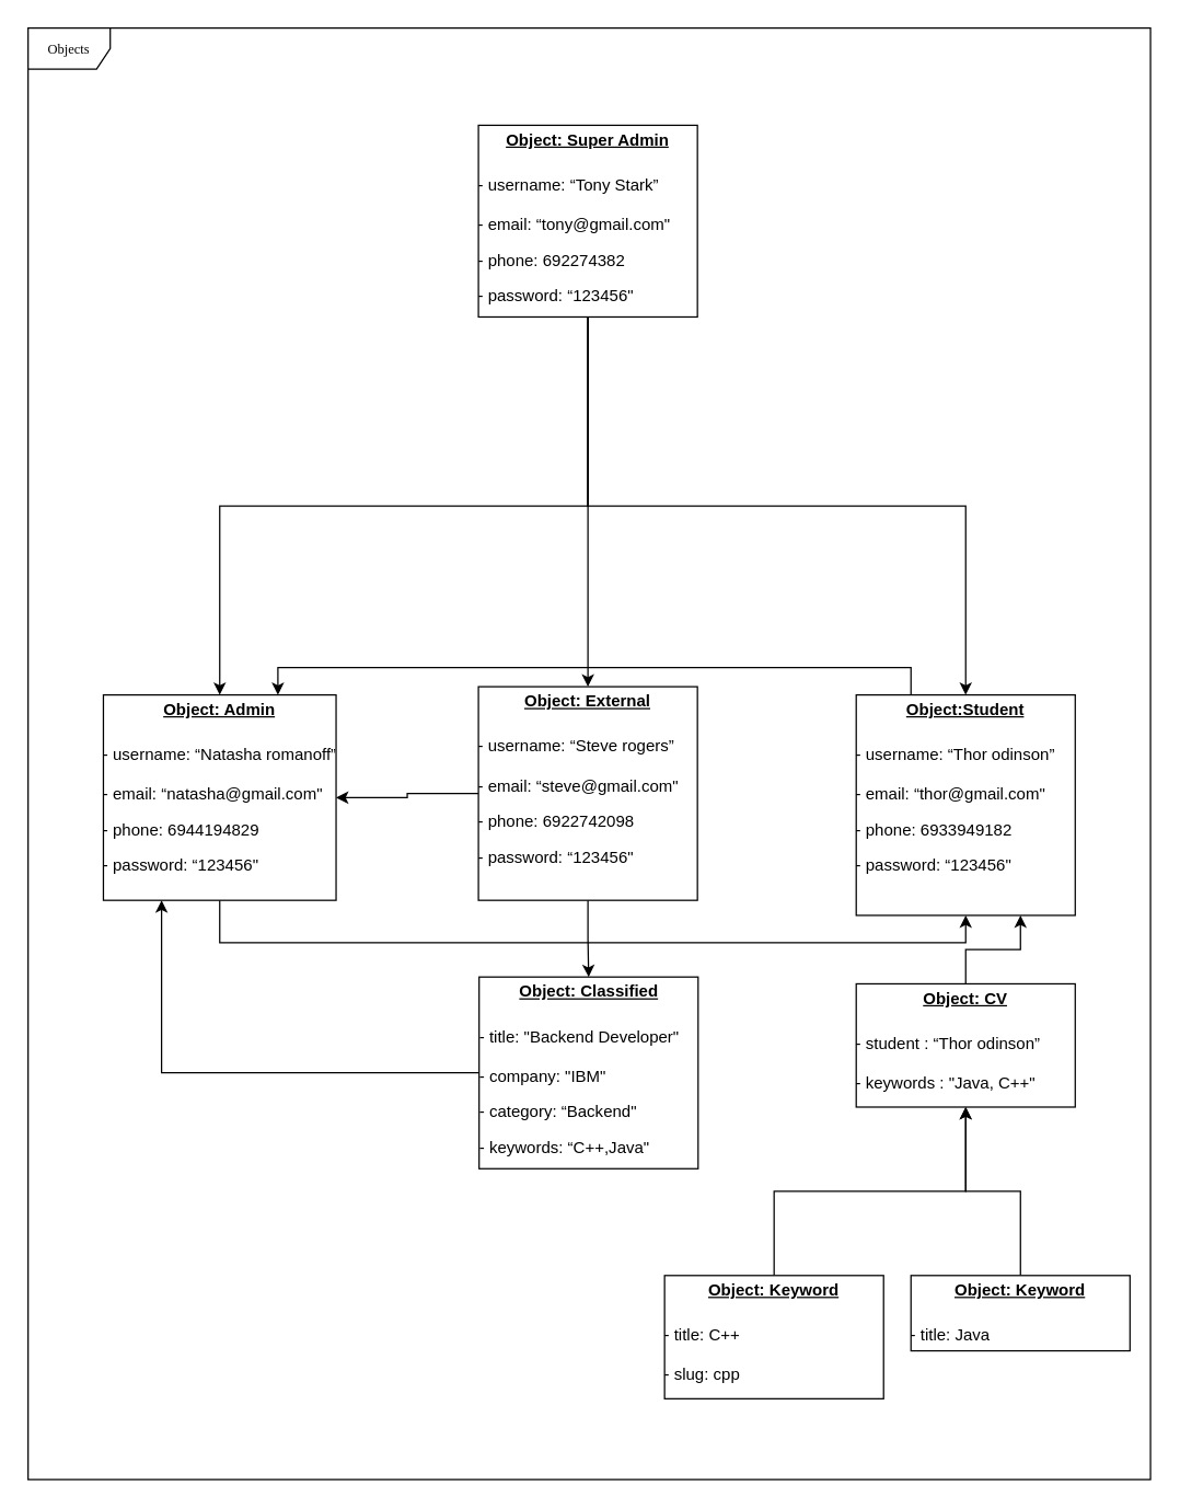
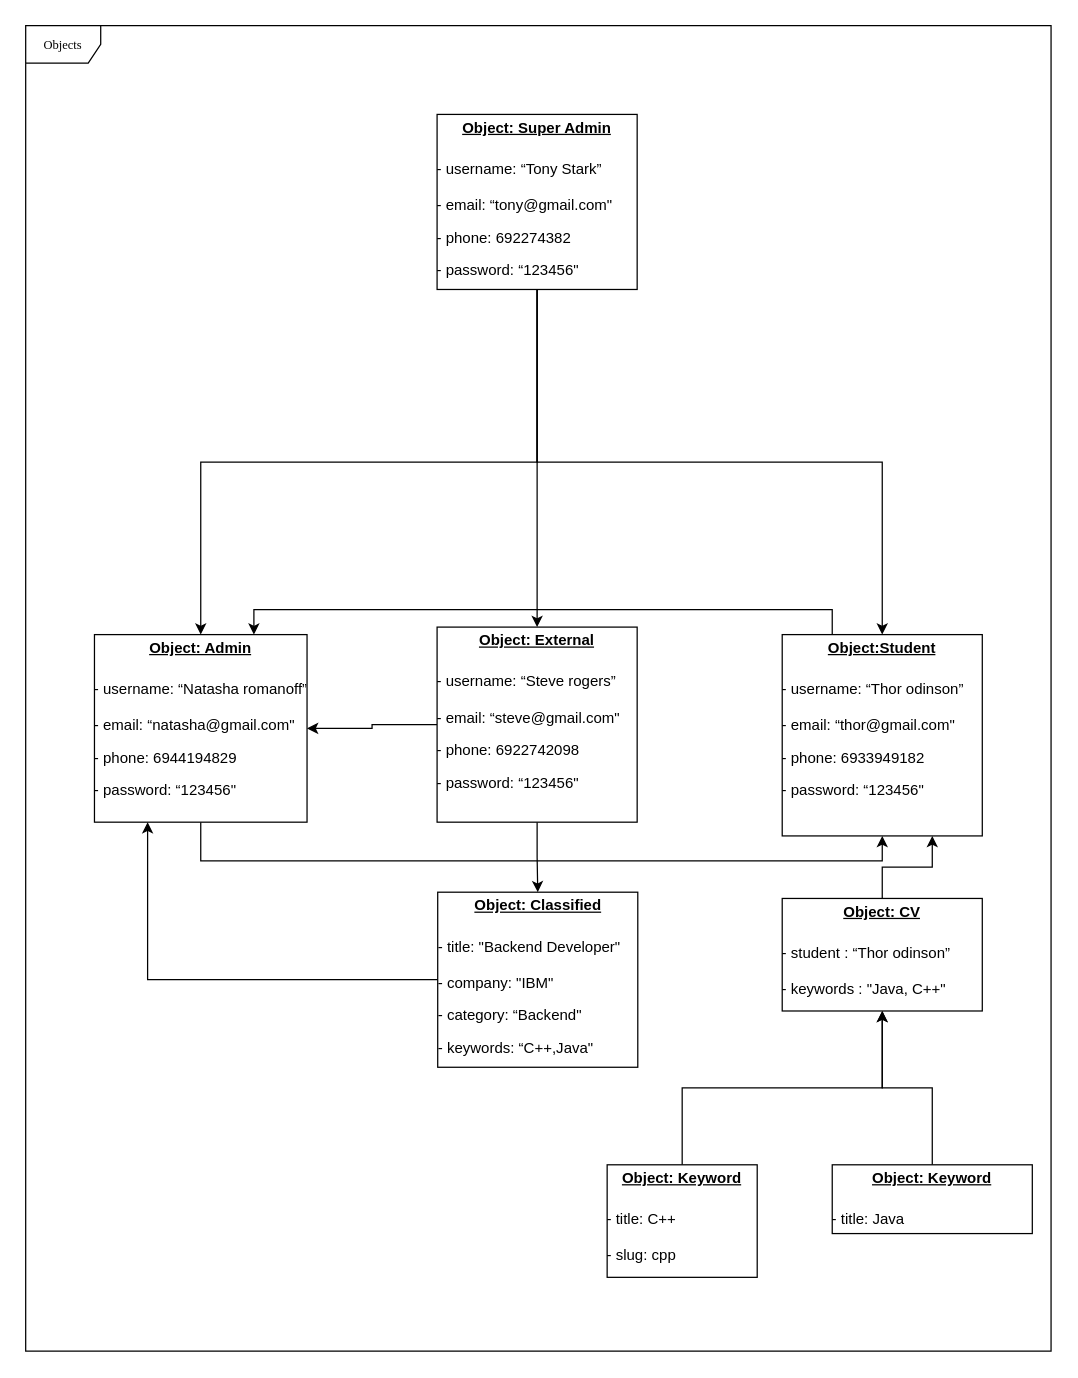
  <mxCell id="0" />
  <mxCell id="1" parent="0" />
  <mxCell id="2" value="Objects" style="shape=umlFrame;whiteSpace=wrap;html=1;rounded=0;shadow=0;comic=0;labelBackgroundColor=none;strokeColor=#000000;strokeWidth=1;fillColor=#ffffff;fontFamily=Verdana;fontSize=10;fontColor=#000000;align=center;" parent="1" vertex="1"><mxGeometry x="20" y="20" width="820" height="1060" as="geometry" /></mxCell>
  <mxCell id="3" style="edgeStyle=orthogonalEdgeStyle;rounded=0;orthogonalLoop=1;jettySize=auto;html=1;entryX=0.5;entryY=0;entryDx=0;entryDy=0;" edge="1" parent="1" source="6" target="11"><mxGeometry relative="1" as="geometry" /></mxCell>
  <mxCell id="4" style="edgeStyle=orthogonalEdgeStyle;rounded=0;orthogonalLoop=1;jettySize=auto;html=1;exitX=0.5;exitY=1;exitDx=0;exitDy=0;entryX=0.5;entryY=0;entryDx=0;entryDy=0;" edge="1" parent="1" source="6" target="13"><mxGeometry relative="1" as="geometry" /></mxCell>
  <mxCell id="5" style="edgeStyle=orthogonalEdgeStyle;rounded=0;orthogonalLoop=1;jettySize=auto;html=1;exitX=0.5;exitY=1;exitDx=0;exitDy=0;entryX=0.5;entryY=0;entryDx=0;entryDy=0;" edge="1" parent="1" source="6" target="8"><mxGeometry relative="1" as="geometry" /></mxCell>
  <mxCell id="6" value="&lt;p style=&quot;margin: 0px ; margin-top: 4px ; text-align: center ; text-decoration: underline&quot;&gt;&lt;b&gt;Object: Super Admin&lt;/b&gt;&lt;/p&gt;&lt;p style=&quot;margin: 0px ; margin-top: 4px ; text-align: center ; text-decoration: underline&quot;&gt;&lt;b&gt;&lt;br&gt;&lt;/b&gt;&lt;/p&gt;&lt;span&gt;- username: “Tony Stark”&lt;br&gt;&lt;/span&gt;&lt;span&gt;&lt;br&gt;- email: “tony@gmail.com&quot;&lt;/span&gt;&lt;br&gt;&lt;p&gt;&lt;span&gt;- phone: 692274382&lt;/span&gt;&lt;br&gt;&lt;/p&gt;&lt;p&gt;&lt;span&gt;- password: “123456&quot;&lt;/span&gt;&lt;span&gt;&lt;br&gt;&lt;/span&gt;&lt;/p&gt;&lt;p&gt;&lt;span&gt;&lt;br&gt;&lt;/span&gt;&lt;/p&gt;" style="verticalAlign=top;align=left;overflow=fill;fontSize=12;fontFamily=Helvetica;html=1;" vertex="1" parent="1"><mxGeometry x="349" y="91" width="160" height="140" as="geometry" /></mxCell>
  <mxCell id="7" style="edgeStyle=orthogonalEdgeStyle;rounded=0;orthogonalLoop=1;jettySize=auto;html=1;exitX=0.5;exitY=1;exitDx=0;exitDy=0;entryX=0.5;entryY=1;entryDx=0;entryDy=0;" edge="1" parent="1" source="8" target="13"><mxGeometry relative="1" as="geometry" /></mxCell>
  <mxCell id="8" value="&lt;p style=&quot;margin: 0px ; margin-top: 4px ; text-align: center ; text-decoration: underline&quot;&gt;&lt;b&gt;Object: Admin&lt;/b&gt;&lt;/p&gt;&lt;p style=&quot;margin: 0px ; margin-top: 4px ; text-align: center ; text-decoration: underline&quot;&gt;&lt;b&gt;&lt;br&gt;&lt;/b&gt;&lt;/p&gt;&lt;span&gt;- username: “Natasha romanoff”&lt;br&gt;&lt;/span&gt;&lt;span&gt;&lt;br&gt;- email: “natasha@gmail.com&quot;&lt;/span&gt;&lt;br&gt;&lt;p&gt;&lt;span&gt;- phone: 6944194829&lt;/span&gt;&lt;br&gt;&lt;/p&gt;&lt;p&gt;&lt;span&gt;- password: “123456&quot;&lt;/span&gt;&lt;span&gt;&lt;br&gt;&lt;/span&gt;&lt;/p&gt;&lt;p&gt;&lt;span&gt;&lt;br&gt;&lt;/span&gt;&lt;/p&gt;" style="verticalAlign=top;align=left;overflow=fill;fontSize=12;fontFamily=Helvetica;html=1;" vertex="1" parent="1"><mxGeometry x="75" y="507" width="170" height="150" as="geometry" /></mxCell>
  <mxCell id="9" style="edgeStyle=orthogonalEdgeStyle;rounded=0;orthogonalLoop=1;jettySize=auto;html=1;exitX=0;exitY=0.5;exitDx=0;exitDy=0;" edge="1" parent="1" source="11" target="8"><mxGeometry relative="1" as="geometry" /></mxCell>
  <mxCell id="10" style="edgeStyle=orthogonalEdgeStyle;rounded=0;orthogonalLoop=1;jettySize=auto;html=1;exitX=0.5;exitY=1;exitDx=0;exitDy=0;entryX=0.5;entryY=0;entryDx=0;entryDy=0;" edge="1" parent="1" source="11" target="19"><mxGeometry relative="1" as="geometry" /></mxCell>
  <mxCell id="11" value="&lt;p style=&quot;margin: 0px ; margin-top: 4px ; text-align: center ; text-decoration: underline&quot;&gt;&lt;b&gt;Object: External&lt;/b&gt;&lt;/p&gt;&lt;p style=&quot;margin: 0px ; margin-top: 4px ; text-align: center ; text-decoration: underline&quot;&gt;&lt;b&gt;&lt;br&gt;&lt;/b&gt;&lt;/p&gt;&lt;span&gt;- username: “Steve rogers”&lt;br&gt;&lt;/span&gt;&lt;span&gt;&lt;br&gt;- email: “steve@gmail.com&quot;&lt;/span&gt;&lt;br&gt;&lt;p&gt;&lt;span&gt;- phone: 6922742098&lt;/span&gt;&lt;br&gt;&lt;/p&gt;&lt;p&gt;&lt;span&gt;- password: “123456&quot;&lt;/span&gt;&lt;span&gt;&lt;br&gt;&lt;/span&gt;&lt;/p&gt;&lt;p&gt;&lt;span&gt;&lt;br&gt;&lt;/span&gt;&lt;/p&gt;" style="verticalAlign=top;align=left;overflow=fill;fontSize=12;fontFamily=Helvetica;html=1;" vertex="1" parent="1"><mxGeometry x="349" y="501" width="160" height="156" as="geometry" /></mxCell>
  <mxCell id="12" style="edgeStyle=orthogonalEdgeStyle;rounded=0;orthogonalLoop=1;jettySize=auto;html=1;exitX=0.25;exitY=0;exitDx=0;exitDy=0;entryX=0.75;entryY=0;entryDx=0;entryDy=0;" edge="1" parent="1" source="13" target="8"><mxGeometry relative="1" as="geometry" /></mxCell>
  <mxCell id="13" value="&lt;p style=&quot;margin: 0px ; margin-top: 4px ; text-align: center ; text-decoration: underline&quot;&gt;&lt;b&gt;Object:Student&lt;/b&gt;&lt;/p&gt;&lt;p style=&quot;margin: 0px ; margin-top: 4px ; text-align: center ; text-decoration: underline&quot;&gt;&lt;b&gt;&lt;br&gt;&lt;/b&gt;&lt;/p&gt;&lt;span&gt;- username: “Thor odinson”&lt;br&gt;&lt;/span&gt;&lt;span&gt;&lt;br&gt;- email: “thor@gmail.com&quot;&lt;/span&gt;&lt;br&gt;&lt;p&gt;&lt;span&gt;- phone: 6933949182&lt;/span&gt;&lt;br&gt;&lt;/p&gt;&lt;p&gt;&lt;span&gt;- password: “123456&quot;&lt;/span&gt;&lt;span&gt;&lt;br&gt;&lt;/span&gt;&lt;/p&gt;&lt;p&gt;&lt;span&gt;&lt;br&gt;&lt;/span&gt;&lt;/p&gt;" style="verticalAlign=top;align=left;overflow=fill;fontSize=12;fontFamily=Helvetica;html=1;" vertex="1" parent="1"><mxGeometry x="625" y="507" width="160" height="161" as="geometry" /></mxCell>
  <mxCell id="14" style="edgeStyle=orthogonalEdgeStyle;rounded=0;orthogonalLoop=1;jettySize=auto;html=1;exitX=0.5;exitY=0;exitDx=0;exitDy=0;entryX=0.5;entryY=1;entryDx=0;entryDy=0;" edge="1" parent="1" source="15" target="17"><mxGeometry relative="1" as="geometry" /></mxCell>
- <mxCell id="15" value="&lt;p style=&quot;margin: 0px ; margin-top: 4px ; text-align: center ; text-decoration: underline&quot;&gt;&lt;b&gt;Object: Keyword&lt;/b&gt;&lt;/p&gt;&lt;p style=&quot;margin: 0px ; margin-top: 4px ; text-align: center ; text-decoration: underline&quot;&gt;&lt;b&gt;&lt;br&gt;&lt;/b&gt;&lt;/p&gt;&lt;span&gt;- title: C++&lt;br&gt;&lt;br&gt;- slug: cpp&amp;nbsp;&lt;br&gt;&lt;/span&gt;&lt;p&gt;&lt;span&gt;&lt;br&gt;&lt;/span&gt;&lt;/p&gt;" style="verticalAlign=top;align=left;overflow=fill;fontSize=12;fontFamily=Helvetica;html=1;" vertex="1" parent="1"><mxGeometry x="485" y="931" width="160" height="90" as="geometry" /></mxCell>
+ <mxCell id="15" value="&lt;p style=&quot;margin: 0px ; margin-top: 4px ; text-align: center ; text-decoration: underline&quot;&gt;&lt;b&gt;Object: Keyword&lt;/b&gt;&lt;/p&gt;&lt;p style=&quot;margin: 0px ; margin-top: 4px ; text-align: center ; text-decoration: underline&quot;&gt;&lt;b&gt;&lt;br&gt;&lt;/b&gt;&lt;/p&gt;&lt;span&gt;- title: C++&lt;br&gt;&lt;br&gt;- slug: cpp&amp;nbsp;&lt;br&gt;&lt;/span&gt;&lt;p&gt;&lt;span&gt;&lt;br&gt;&lt;/span&gt;&lt;/p&gt;" style="verticalAlign=top;align=left;overflow=fill;fontSize=12;fontFamily=Helvetica;html=1;" vertex="1" parent="1"><mxGeometry x="485" y="931" width="120" height="90" as="geometry" /></mxCell>
  <mxCell id="16" style="edgeStyle=orthogonalEdgeStyle;rounded=0;orthogonalLoop=1;jettySize=auto;html=1;exitX=0.5;exitY=0;exitDx=0;exitDy=0;entryX=0.75;entryY=1;entryDx=0;entryDy=0;" edge="1" parent="1" source="17" target="13"><mxGeometry relative="1" as="geometry" /></mxCell>
  <mxCell id="17" value="&lt;p style=&quot;margin: 0px ; margin-top: 4px ; text-align: center ; text-decoration: underline&quot;&gt;&lt;b&gt;Object: CV&lt;/b&gt;&lt;/p&gt;&lt;p style=&quot;margin: 0px ; margin-top: 4px ; text-align: center ; text-decoration: underline&quot;&gt;&lt;b&gt;&lt;br&gt;&lt;/b&gt;&lt;/p&gt;&lt;span&gt;- student : “Thor odinson”&lt;br&gt;&lt;/span&gt;&lt;span&gt;&lt;br&gt;- keywords : &quot;Java, C++&quot;&lt;br&gt;&lt;/span&gt;&lt;p&gt;&lt;span&gt;&lt;br&gt;&lt;/span&gt;&lt;/p&gt;" style="verticalAlign=top;align=left;overflow=fill;fontSize=12;fontFamily=Helvetica;html=1;" vertex="1" parent="1"><mxGeometry x="625" y="718" width="160" height="90" as="geometry" /></mxCell>
  <mxCell id="18" style="edgeStyle=orthogonalEdgeStyle;rounded=0;orthogonalLoop=1;jettySize=auto;html=1;exitX=0;exitY=0.5;exitDx=0;exitDy=0;entryX=0.25;entryY=1;entryDx=0;entryDy=0;" edge="1" parent="1" source="19" target="8"><mxGeometry relative="1" as="geometry" /></mxCell>
  <mxCell id="19" value="&lt;p style=&quot;margin: 0px ; margin-top: 4px ; text-align: center ; text-decoration: underline&quot;&gt;&lt;b&gt;Object: Classified&lt;/b&gt;&lt;/p&gt;&lt;p style=&quot;margin: 0px ; margin-top: 4px ; text-align: center ; text-decoration: underline&quot;&gt;&lt;b&gt;&lt;br&gt;&lt;/b&gt;&lt;/p&gt;&lt;span&gt;- title: &quot;Backend Developer&quot;&lt;br&gt;&lt;/span&gt;&lt;span&gt;&lt;br&gt;- company: &quot;IBM&quot;&lt;/span&gt;&lt;br&gt;&lt;p&gt;&lt;span&gt;- category:&amp;nbsp;“Backend&quot;&lt;/span&gt;&lt;br&gt;&lt;/p&gt;&lt;p&gt;&lt;span&gt;- keywords:&amp;nbsp;“C++,Java&quot;&lt;/span&gt;&lt;span&gt;&lt;br&gt;&lt;/span&gt;&lt;/p&gt;&lt;p&gt;&lt;span&gt;&lt;br&gt;&lt;/span&gt;&lt;/p&gt;" style="verticalAlign=top;align=left;overflow=fill;fontSize=12;fontFamily=Helvetica;html=1;" vertex="1" parent="1"><mxGeometry x="349.5" y="713" width="160" height="140" as="geometry" /></mxCell>
  <mxCell id="20" style="edgeStyle=orthogonalEdgeStyle;rounded=0;orthogonalLoop=1;jettySize=auto;html=1;exitX=0.5;exitY=0;exitDx=0;exitDy=0;entryX=0.5;entryY=1;entryDx=0;entryDy=0;" edge="1" parent="1" source="21" target="17"><mxGeometry relative="1" as="geometry" /></mxCell>
  <mxCell id="21" value="&lt;p style=&quot;margin: 0px ; margin-top: 4px ; text-align: center ; text-decoration: underline&quot;&gt;&lt;b&gt;Object: Keyword&lt;/b&gt;&lt;/p&gt;&lt;p style=&quot;margin: 0px ; margin-top: 4px ; text-align: center ; text-decoration: underline&quot;&gt;&lt;b&gt;&lt;br&gt;&lt;/b&gt;&lt;/p&gt;&lt;span&gt;- title: Java&lt;br&gt;&lt;br&gt;- slug: java&amp;nbsp;&lt;br&gt;&lt;/span&gt;&lt;p&gt;&lt;span&gt;&lt;br&gt;&lt;/span&gt;&lt;/p&gt;" style="verticalAlign=top;align=left;overflow=fill;fontSize=12;fontFamily=Helvetica;html=1;" vertex="1" parent="1"><mxGeometry x="665" y="931" width="160" height="55" as="geometry" /></mxCell>
